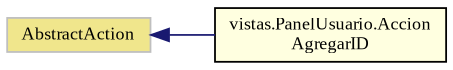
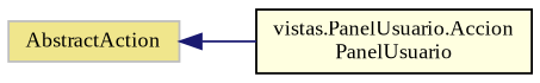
  digraph {
    rankdir=LR
    fontname="Liberation Serif"
    node [fontname="Liberation Serif" fontsize=10 shape=record style=filled]
-   n1 [color=black fillcolor=lightyellow fontcolor=black height=0.2 label="vistas.PanelUsuario.Accion\lAgregarID" width=0.4]
+   n1 [color=black fillcolor=lightyellow fontcolor=black height=0.2 label="vistas.PanelUsuario.Accion\lPanelUsuario" width=0.4]
    n2 [color=grey75 fillcolor=khaki height=0.2 label=AbstractAction width=0.4]
    n2 -> n1 [color=midnightblue dir=back fontname="Liberation Serif" fontsize=10 labelfontname=Helvetica labelfontsize=10 style=solid]
  }
